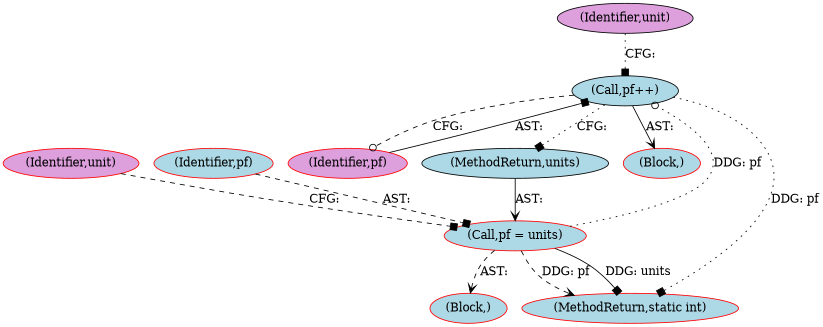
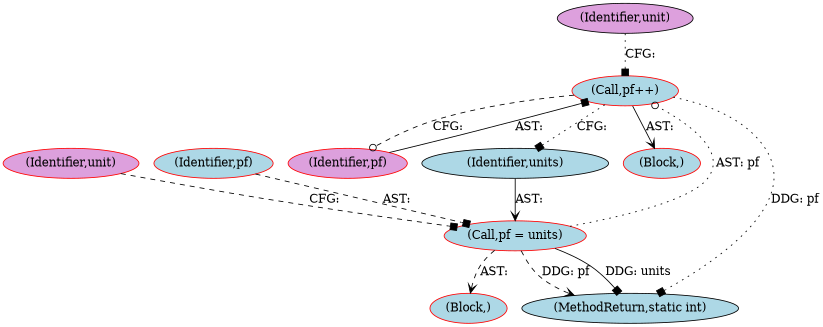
  digraph {
    node [color=red fillcolor=lightblue style=filled]
    edge [arrowhead=box style=dashed]
-   n1 [color=black label="(Call,pf++)"]
+   n1 [label="(Call,pf++)"]
    n2 [fillcolor=plum label="(Identifier,pf)"]
-   n3 [label="(MethodReturn,static int)"]
+   n3 [color=black label="(MethodReturn,static int)"]
    n4 [label="(Block,)"]
-   n5 [color=black label="(MethodReturn,units)"]
+   n5 [color=black label="(Identifier,units)"]
    n6 [label="(Call,pf = units)"]
    n7 [label="(Block,)"]
    n8 [color=black fillcolor=plum label="(Identifier,unit)"]
    n9 [label="(Identifier,pf)"]
    n10 [fillcolor=plum label="(Identifier,unit)"]
    n1 -> n2 [arrowhead=odot label="CFG: "]
    n1 -> n3 [label="DDG: pf" style=dotted]
    n1 -> n4 [arrowhead=vee label="AST: " style=solid]
    n1 -> n5 [label="CFG: " style=dotted]
    n2 -> n1 [label="AST: " style=solid]
    n5 -> n6 [arrowhead=vee label="AST: " style=solid]
-   n6 -> n1 [arrowhead=odot label="DDG: pf" style=dotted]
+   n6 -> n1 [arrowhead=odot label="AST: pf" style=dotted]
    n6 -> n3 [arrowhead=vee label="DDG: pf"]
    n6 -> n3 [label="DDG: units" style=solid]
    n6 -> n7 [arrowhead=vee label="AST: "]
    n8 -> n1 [label="CFG: " style=dotted]
    n9 -> n6 [label="AST: "]
    n10 -> n6 [label="CFG: "]
  }
